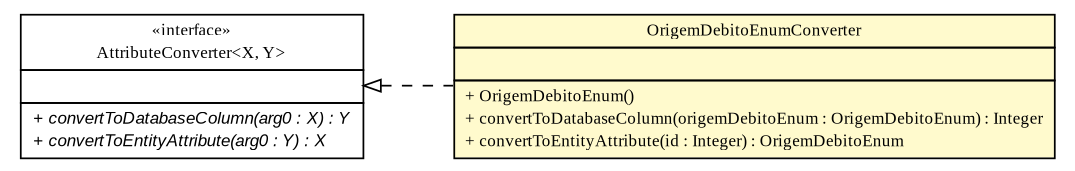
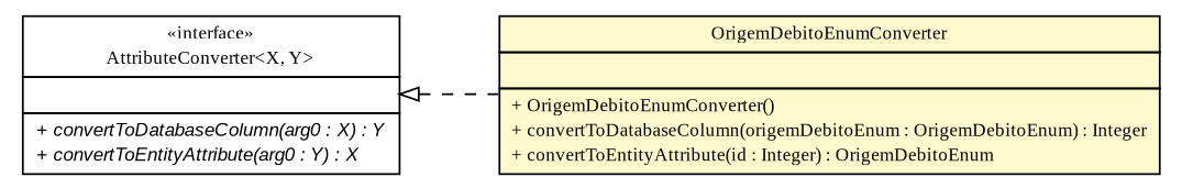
  digraph {
    nodesep=0.25
    ranksep=0.5
    rankdir=LR
    fontname="Liberation Serif"
    node [fontcolor=black fontname="Liberation Serif" fontsize=10.0 shape=plaintext]
-   n1 [label=<<table title="br.gov.to.sefaz.arr.persistence.converter.OrigemDebitoEnumConverter" border="0" cellborder="1" cellspacing="0" cellpadding="2" port="p" bgcolor="lemonChiffon" href="./OrigemDebitoEnumConverter.html"> 		<tr><td><table border="0" cellspacing="0" cellpadding="1"> <tr><td align="center" balign="center"> OrigemDebitoEnumConverter </td></tr> 		</table></td></tr> 		<tr><td><table border="0" cellspacing="0" cellpadding="1"> <tr><td align="left" balign="left">  </td></tr> 		</table></td></tr> 		<tr><td><table border="0" cellspacing="0" cellpadding="1"> <tr><td align="left" balign="left"> + OrigemDebitoEnum() </td></tr> <tr><td align="left" balign="left"> + convertToDatabaseColumn(origemDebitoEnum : OrigemDebitoEnum) : Integer </td></tr> <tr><td align="left" balign="left"> + convertToEntityAttribute(id : Integer) : OrigemDebitoEnum </td></tr> 		</table></td></tr> 		</table>>]
+   n1 [label=<<table title="br.gov.to.sefaz.arr.persistence.converter.OrigemDebitoEnumConverter" border="0" cellborder="1" cellspacing="0" cellpadding="2" port="p" bgcolor="lemonChiffon" href="./OrigemDebitoEnumConverter.html"> 		<tr><td><table border="0" cellspacing="0" cellpadding="1"> <tr><td align="center" balign="center"> OrigemDebitoEnumConverter </td></tr> 		</table></td></tr> 		<tr><td><table border="0" cellspacing="0" cellpadding="1"> <tr><td align="left" balign="left">  </td></tr> 		</table></td></tr> 		<tr><td><table border="0" cellspacing="0" cellpadding="1"> <tr><td align="left" balign="left"> + OrigemDebitoEnumConverter() </td></tr> <tr><td align="left" balign="left"> + convertToDatabaseColumn(origemDebitoEnum : OrigemDebitoEnum) : Integer </td></tr> <tr><td align="left" balign="left"> + convertToEntityAttribute(id : Integer) : OrigemDebitoEnum </td></tr> 		</table></td></tr> 		</table>>]
    n2 [label=<<table title="javax.persistence.AttributeConverter" border="0" cellborder="1" cellspacing="0" cellpadding="2" port="p" href="http://java.sun.com/j2se/1.4.2/docs/api/javax/persistence/AttributeConverter.html"> 		<tr><td><table border="0" cellspacing="0" cellpadding="1"> <tr><td align="center" balign="center"> &#171;interface&#187; </td></tr> <tr><td align="center" balign="center"> AttributeConverter&lt;X, Y&gt; </td></tr> 		</table></td></tr> 		<tr><td><table border="0" cellspacing="0" cellpadding="1"> <tr><td align="left" balign="left">  </td></tr> 		</table></td></tr> 		<tr><td><table border="0" cellspacing="0" cellpadding="1"> <tr><td align="left" balign="left"><font face="arial italic" point-size="10.0"> + convertToDatabaseColumn(arg0 : X) : Y </font></td></tr> <tr><td align="left" balign="left"><font face="arial italic" point-size="10.0"> + convertToEntityAttribute(arg0 : Y) : X </font></td></tr> 		</table></td></tr> 		</table>>]
    n2 -> n1 [arrowtail=empty dir=back fontname="Liberation Serif" fontsize=10 headport=p labelfontname=arial labelfontsize=10 style=dashed tailport=p]
  }
